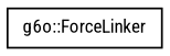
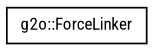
  digraph {
    rankdir=LR
    fontname="Roboto Condensed"
-   n1 [color=black fillcolor=white fontname="Roboto Condensed" fontsize=10 height=0.2 label="g6o::ForceLinker" shape=record style=filled width=0.4]
+   n1 [color=black fillcolor=white fontname="Roboto Condensed" fontsize=10 height=0.2 label="g2o::ForceLinker" shape=record style=filled width=0.4]
  }
